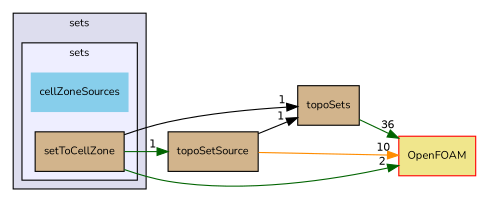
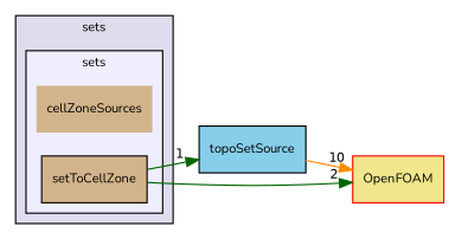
  digraph {
    compound=true
    rankdir=LR
    fontname=Nunito
    node [fontname=Nunito fontsize=10 shape=box style=filled fillcolor=skyblue]
    edge [headlabel=1 labeldistance=1.5 labelfontname=Helvetica labelfontsize=10 color=darkgreen fontname=Nunito]
-   n1 [label=cellZoneSources shape=plaintext]
+   n1 [label=cellZoneSources shape=plaintext fillcolor=tan]
    n2 [color=black fillcolor=tan label=setToCellZone]
-   n3 [label=topoSets fillcolor=tan]
-   n4 [label=topoSetSource fillcolor=tan]
+   n4 [label=topoSetSource]
    n5 [color=red label=OpenFOAM fillcolor=khaki]
    subgraph cluster_1 {
      bgcolor="#ddddee"
      fontsize=10
      label=sets
      pencolor=black
      subgraph cluster_2 {
        bgcolor="#eeeeff"
        fontsize=10
        pencolor=black
        n1
        n2
      }
    }
-   n2 -> n3 [color=black]
    n2 -> n4
    n2 -> n5 [headlabel=2]
-   n3 -> n5 [headlabel=36]
-   n4 -> n3 [color=black]
    n4 -> n5 [headlabel=10 color=darkorange]
  }
